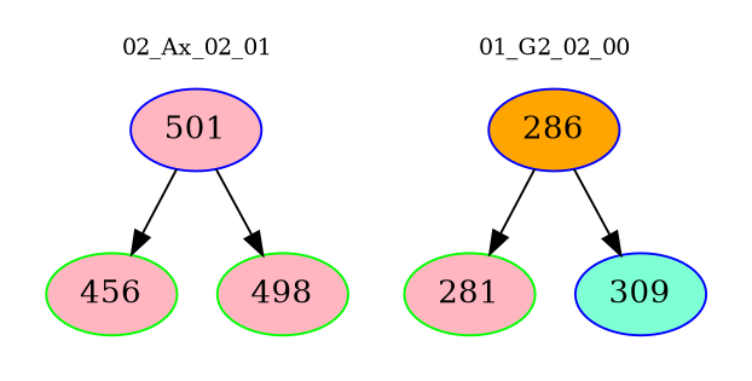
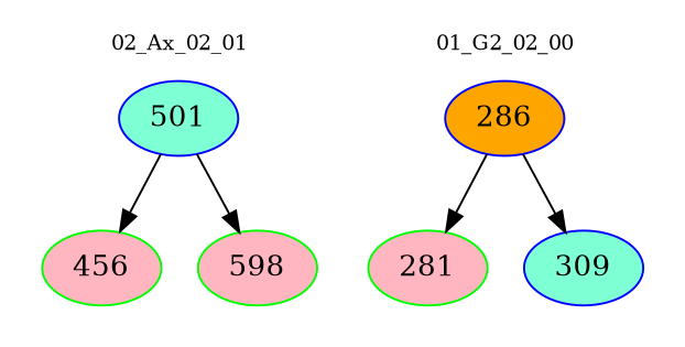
  digraph {
    node [color=blue fillcolor=lightpink style=filled]
    edge [color=black]
-   n1 [label=501]
+   n1 [fillcolor=aquamarine label=501]
    n2 [color=green label=456]
-   n3 [color=green label=498]
+   n3 [color=green label=598]
    n4 [fillcolor=orange label=286]
    n5 [color=green label=281]
    n6 [fillcolor=aquamarine label=309]
    subgraph cluster_1 {
      color=white
      fontsize=10
      label="02_Ax_02_01"
      n1
      n2
      n3
    }
    subgraph cluster_2 {
      color=white
      fontsize=10
      label="01_G2_02_00"
      n4
      n5
      n6
    }
    n1 -> n2
    n1 -> n3
    n4 -> n5
    n4 -> n6
  }
